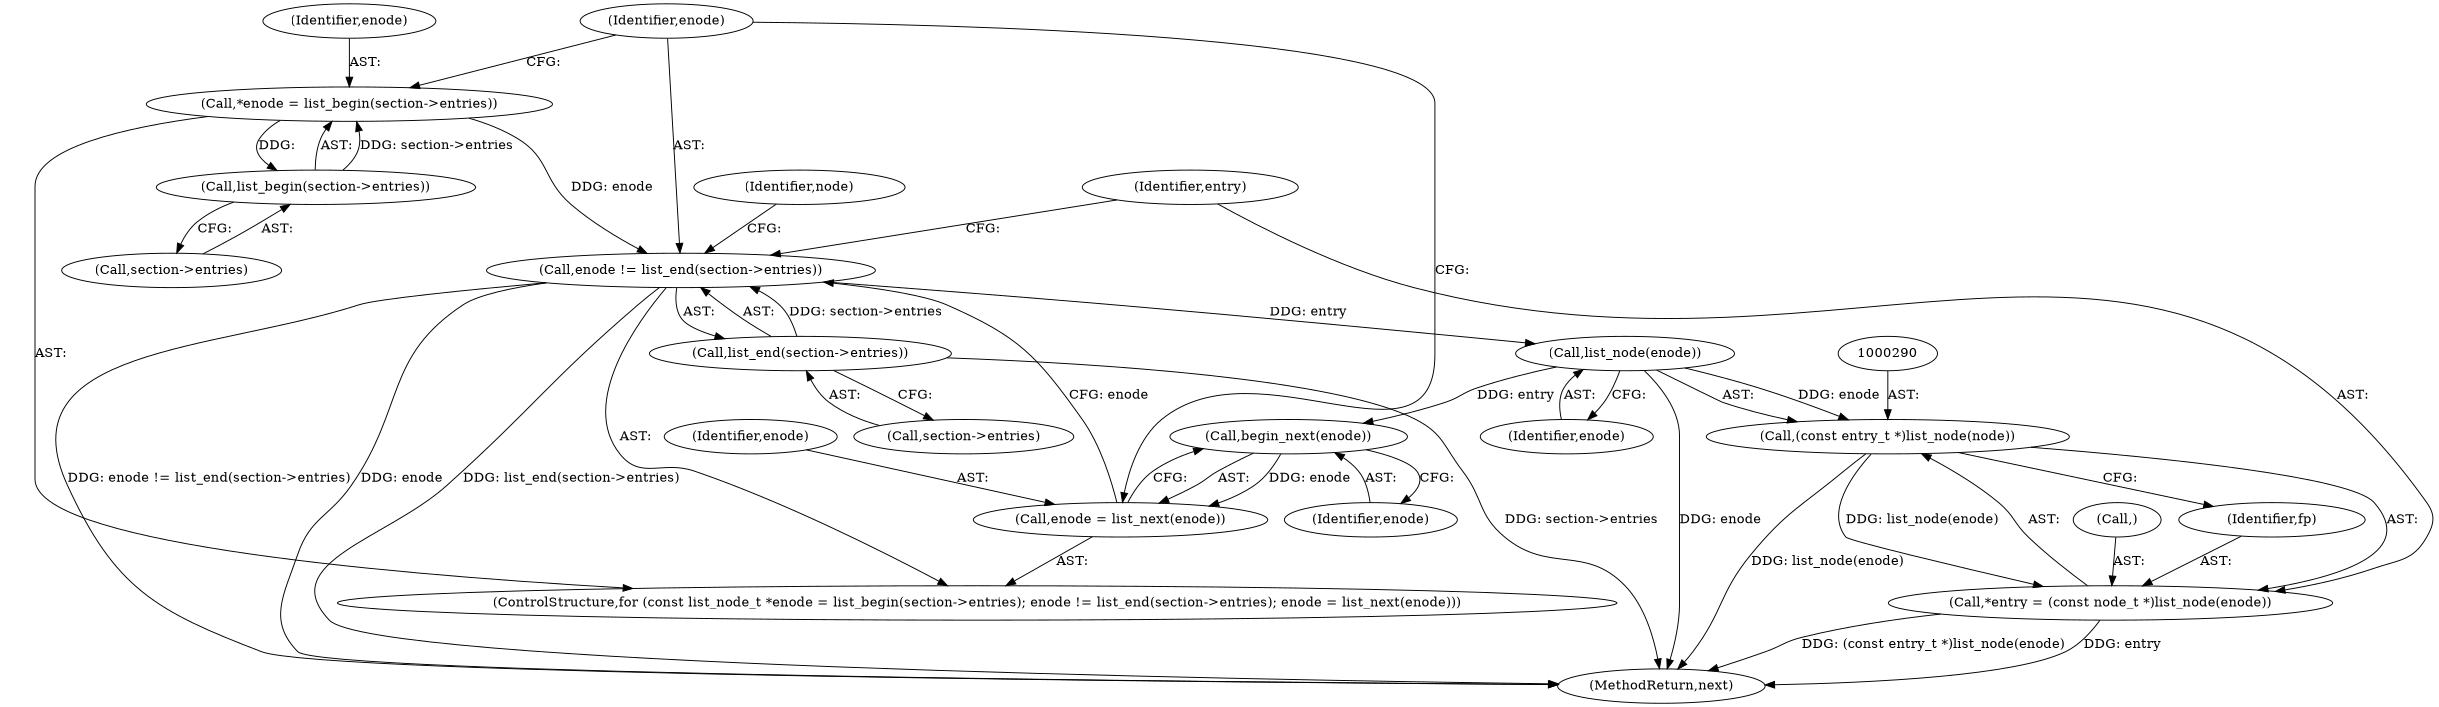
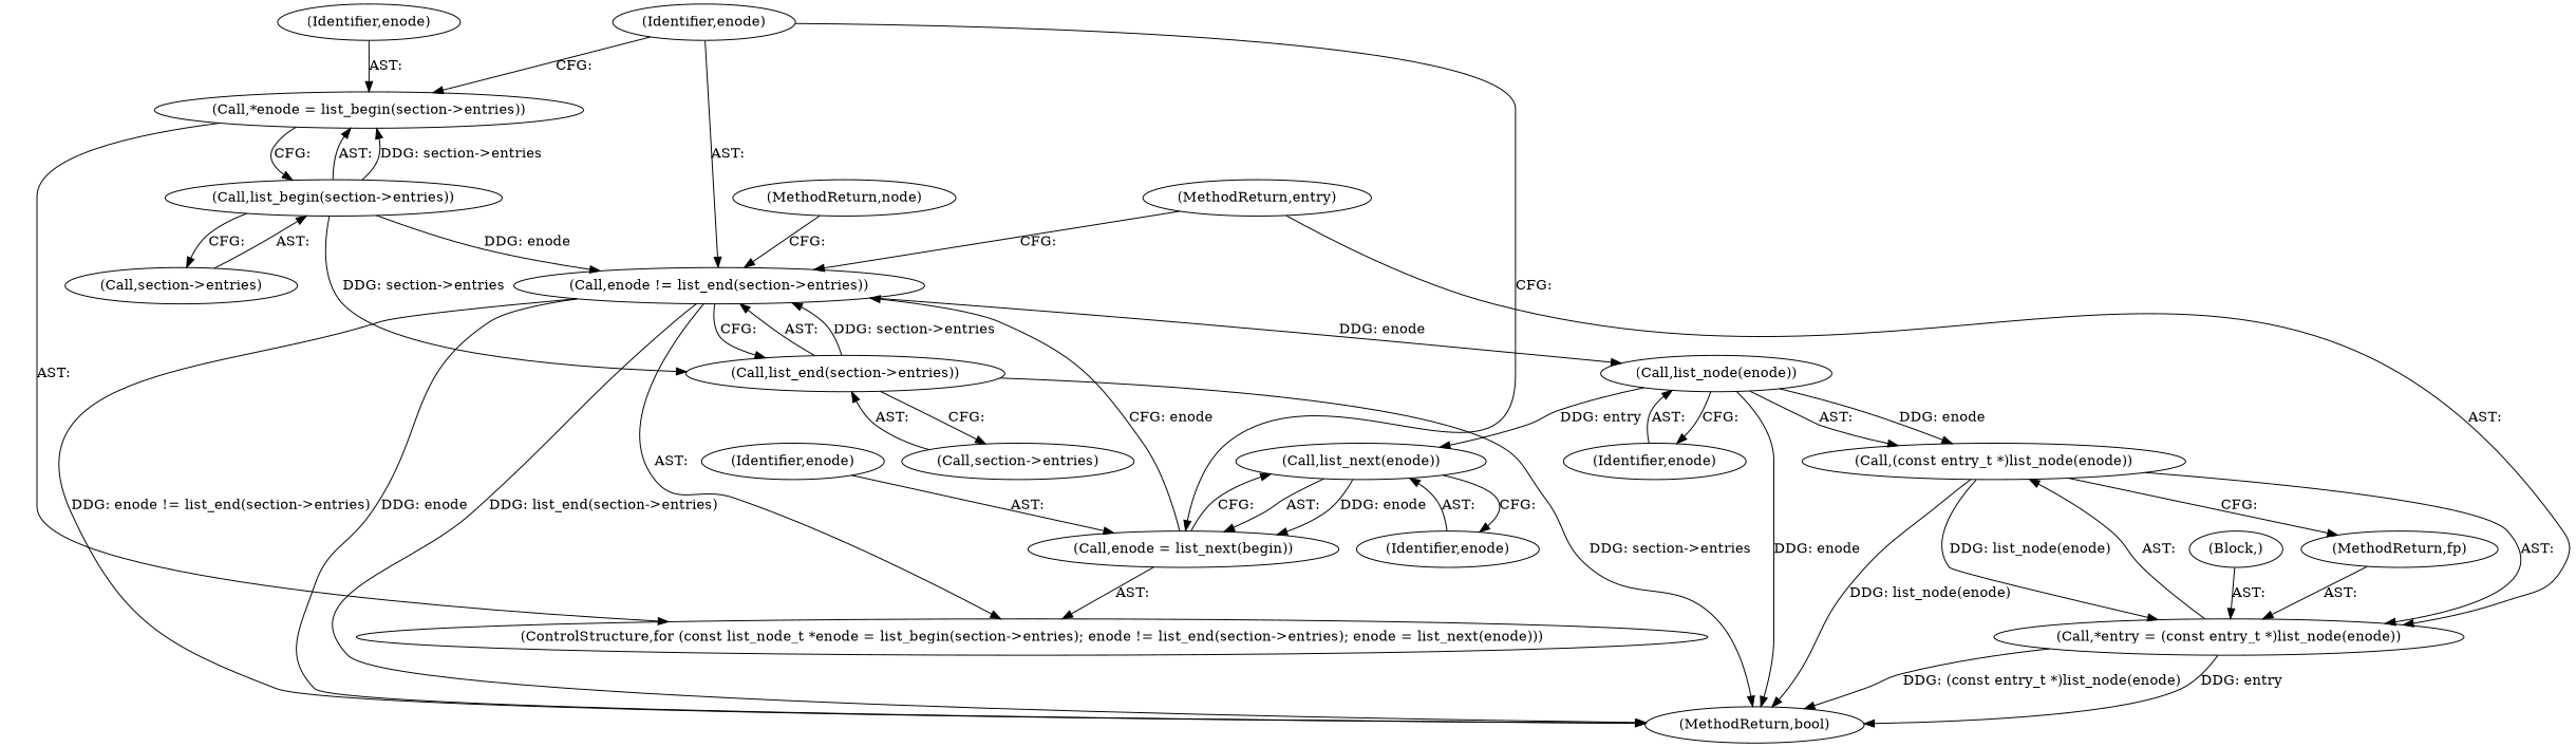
  digraph {
    n1 [label="(Call,*enode = list_begin(section->entries))"]
    n2 [label="(Call,list_begin(section->entries))"]
    n3 [label="(Call,enode != list_end(section->entries))"]
    n4 [label="(ControlStructure,for (const list_node_t *enode = list_begin(section->entries); enode != list_end(section->entries); enode = list_next(enode)))"]
    n5 [label="(Call,list_end(section->entries))"]
    n6 [label="(Call,section->entries)"]
-   n7 [label="(MethodReturn,next)"]
+   n7 [label="(MethodReturn,bool)"]
    n8 [label="(Call,list_node(enode))"]
    n9 [label="(Call,section->entries)"]
-   n10 [label="(Call,begin_next(enode))"]
-   n11 [label="(Call,(const entry_t *)list_node(node))"]
+   n10 [label="(Call,list_next(enode))"]
+   n11 [label="(Call,(const entry_t *)list_node(enode))"]
    n12 [label="(Identifier,enode)"]
-   n13 [label="(Call,enode = list_next(enode))"]
+   n13 [label="(Call,enode = list_next(begin))"]
    n14 [label="(Identifier,enode)"]
-   n15 [label="(Call,*entry = (const node_t *)list_node(enode))"]
-   n16 [label="(Identifier,fp)"]
-   n17 [label="(Call,)"]
-   n18 [label="(Identifier,entry)"]
+   n15 [label="(Call,*entry = (const entry_t *)list_node(enode))"]
+   n16 [label="(MethodReturn,fp)"]
+   n17 [label="(Block,)"]
+   n18 [label="(MethodReturn,entry)"]
    n19 [label="(Identifier,enode)"]
    n20 [label="(Identifier,enode)"]
    n21 [label="(Identifier,enode)"]
-   n22 [label="(Identifier,node)"]
-   1000290
-   n1 -> n2 [label="DDG: "]
-   n1 -> n3 [label="DDG: enode"]
+   n22 [label="(MethodReturn,node)"]
+   n1 -> n2 [label="CFG: "]
+   n2 -> n3 [label="DDG: enode"]
    n1 -> n4 [label="AST: "]
    n2 -> n1 [label="AST: "]
    n2 -> n1 [label="DDG: section->entries"]
+   n2 -> n5 [label="DDG: section->entries"]
    n2 -> n6 [label="CFG: "]
    n3 -> n4 [label="AST: "]
-   n3 -> n5 [label="AST: "]
+   n3 -> n5 [label="CFG: "]
    n3 -> n7 [label="DDG: enode != list_end(section->entries)"]
    n3 -> n7 [label="DDG: enode"]
    n3 -> n7 [label="DDG: list_end(section->entries)"]
-   n3 -> n8 [label="DDG: entry"]
+   n3 -> n8 [label="DDG: enode"]
    n5 -> n3 [label="AST: "]
    n5 -> n3 [label="DDG: section->entries"]
    n5 -> n7 [label="DDG: section->entries"]
    n5 -> n9 [label="CFG: "]
    n6 -> n2 [label="AST: "]
    n8 -> n7 [label="DDG: enode"]
    n8 -> n10 [label="DDG: entry"]
    n8 -> n11 [label="AST: "]
    n8 -> n11 [label="DDG: enode"]
    n8 -> n12 [label="CFG: "]
    n9 -> n5 [label="AST: "]
    n10 -> n13 [label="AST: "]
    n10 -> n13 [label="DDG: enode"]
    n10 -> n14 [label="CFG: "]
    n11 -> n7 [label="DDG: list_node(enode)"]
    n11 -> n15 [label="AST: "]
    n11 -> n15 [label="DDG: list_node(enode)"]
    n11 -> n16 [label="CFG: "]
    n12 -> n8 [label="AST: "]
    n13 -> n3 [label="CFG: enode"]
    n13 -> n4 [label="AST: "]
    n13 -> n10 [label="CFG: "]
    n14 -> n10 [label="AST: "]
    n15 -> n7 [label="DDG: (const entry_t *)list_node(enode)"]
    n15 -> n7 [label="DDG: entry"]
    n15 -> n11 [label="AST: "]
    n16 -> n15 [label="AST: "]
    n17 -> n15 [label="AST: "]
    n18 -> n3 [label="CFG: "]
    n18 -> n15 [label="AST: "]
    n19 -> n1 [label="AST: "]
    n20 -> n1 [label="CFG: "]
    n20 -> n3 [label="AST: "]
    n20 -> n13 [label="CFG: "]
    n21 -> n13 [label="AST: "]
    n22 -> n3 [label="CFG: "]
-   1000290 -> n11 [label="AST: "]
  }
